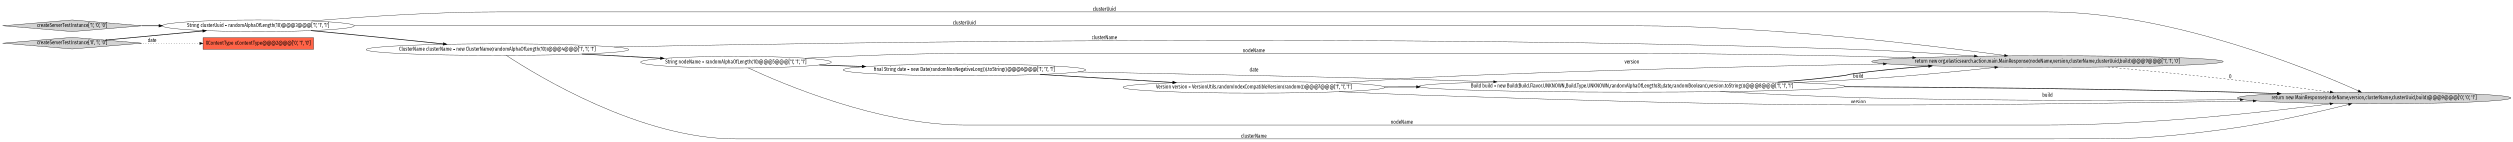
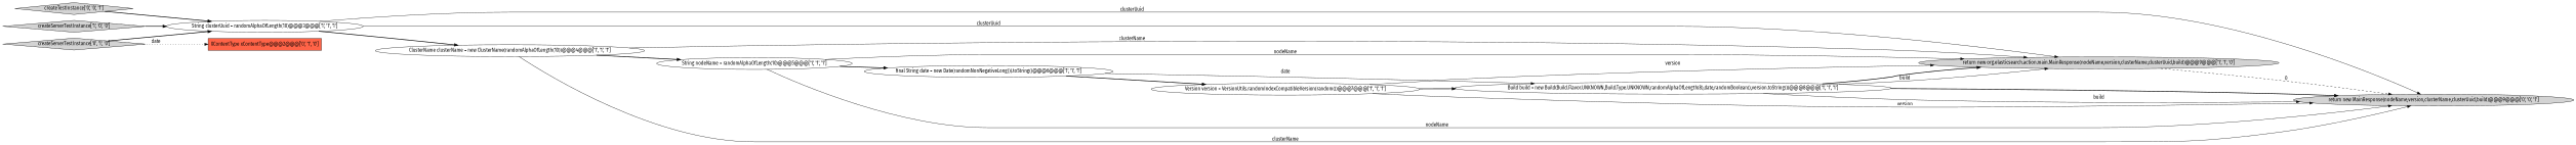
  digraph {
    fontname="Fira Sans"
    rankdir=LR
    node [fillcolor=white fontname="Fira Sans" shape=ellipse style=filled]
    edge [fontname="Fira Sans" style=solid]
    n1 [label="Build build = new Build(Build.Flavor.UNKNOWN,Build.Type.UNKNOWN,randomAlphaOfLength(8),date,randomBoolean(),version.toString())@@@8@@@['1', '1', '1']"]
    n2 [fillcolor=lightgray label="return new MainResponse(nodeName,version,clusterName,clusterUuid,build)@@@9@@@['0', '0', '1']"]
    n3 [fillcolor=lightgray label="return new org.elasticsearch.action.main.MainResponse(nodeName,version,clusterName,clusterUuid,build)@@@9@@@['1', '1', '0']"]
    n4 [label="String clusterUuid = randomAlphaOfLength(10)@@@3@@@['1', '1', '1']"]
    n5 [label="ClusterName clusterName = new ClusterName(randomAlphaOfLength(10))@@@4@@@['1', '1', '1']"]
    n6 [label="String nodeName = randomAlphaOfLength(10)@@@5@@@['1', '1', '1']"]
    n7 [fillcolor=tomato label="XContentType xContentType@@@2@@@['0', '1', '0']" shape=box]
    n8 [label="final String date = new Date(randomNonNegativeLong()).toString()@@@6@@@['1', '1', '1']"]
    n9 [label="Version version = VersionUtils.randomIndexCompatibleVersion(random())@@@7@@@['1', '1', '1']"]
    n10 [fillcolor=lightgray label="createServerTestInstance['1', '0', '0']" shape=diamond]
    n11 [fillcolor=lightgray label="createServerTestInstance['0', '1', '0']" shape=diamond]
+   n12 [fillcolor=lightgray label="createTestInstance['0', '0', '1']" shape=diamond]
    n1 -> n2 [style=bold]
    n1 -> n2 [label=build]
    n1 -> n3 [label=build]
    n1 -> n3 [style=bold]
    n3 -> n2 [label=0 style=dashed]
    n4 -> n2 [label=clusterUuid]
    n4 -> n3 [label=clusterUuid]
    n4 -> n5 [style=bold]
    n5 -> n2 [label=clusterName]
    n5 -> n3 [label=clusterName]
    n5 -> n6 [style=bold]
    n6 -> n2 [label=nodeName]
    n6 -> n3 [label=nodeName]
    n6 -> n8 [style=bold]
    n8 -> n1 [label=date]
    n8 -> n9 [style=bold]
    n9 -> n1 [style=bold]
    n9 -> n2 [label=version]
    n9 -> n3 [label=version]
    n10 -> n4 [style=bold]
    n11 -> n4 [style=bold]
    n11 -> n7 [label=date style=dotted]
+   n12 -> n4 [style=bold]
  }
